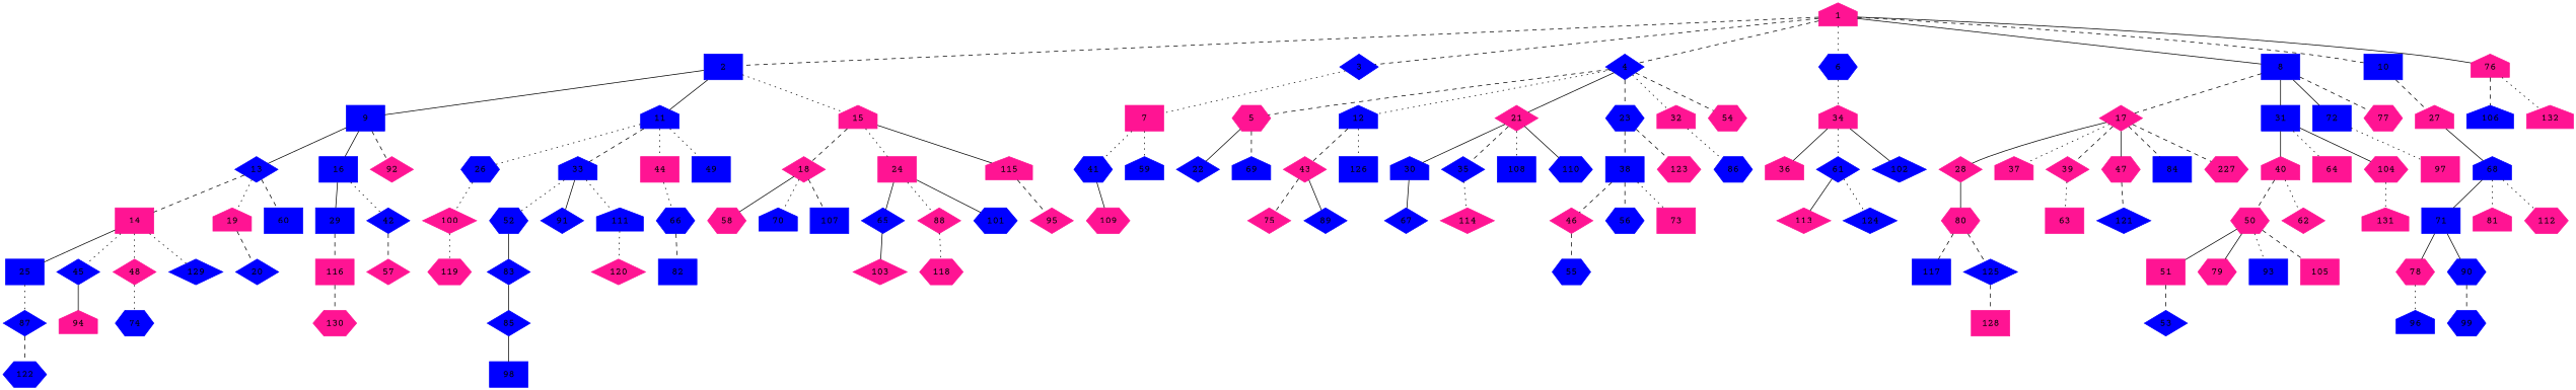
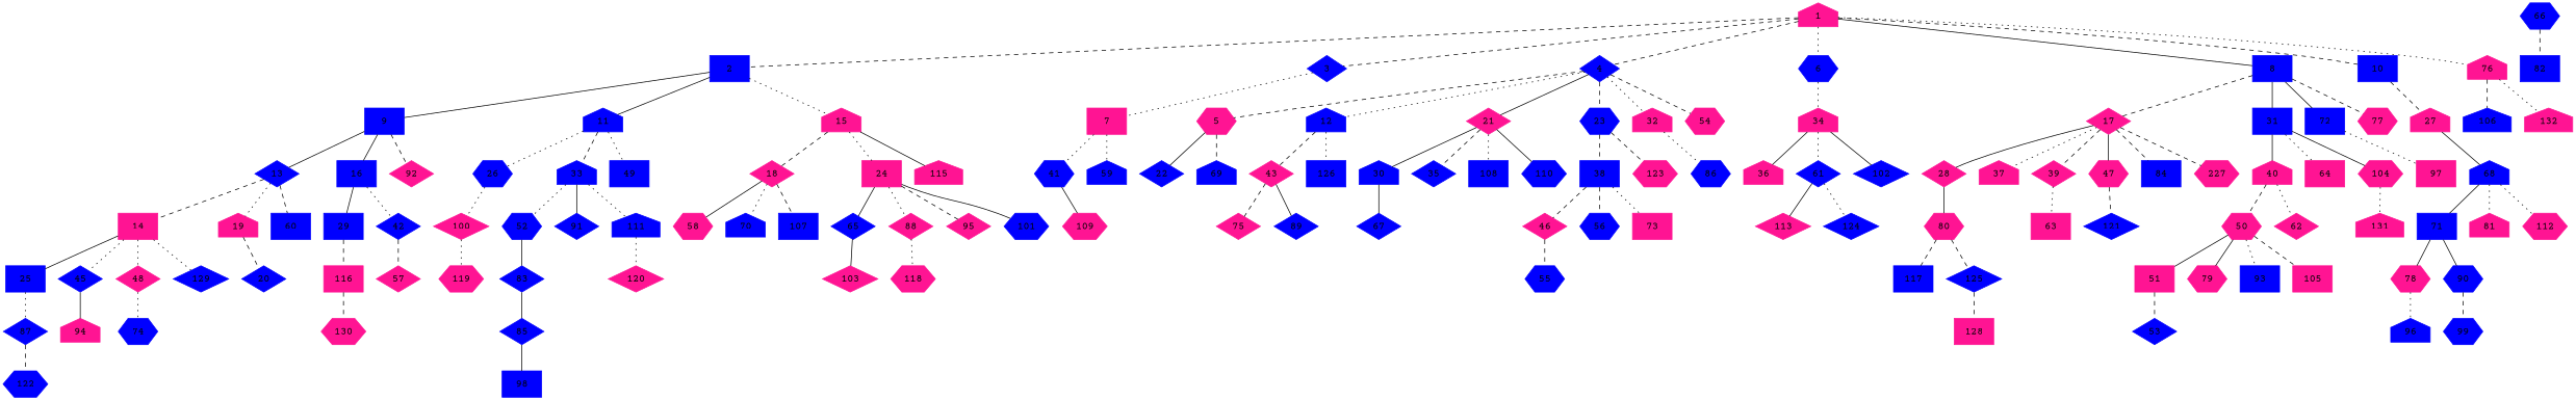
  graph {
    fontname="Courier Prime"
    node [color=blue fontname="Courier Prime" shape=diamond style=filled]
    edge [fontname="Courier Prime" style=dotted]
    1 [color=deeppink shape=house]
    2 [shape=box]
    3
    4
    6 [shape=hexagon]
    8 [shape=box]
    10 [shape=box]
    76 [color=deeppink shape=house]
    9 [shape=box]
    11 [shape=house]
    15 [color=deeppink shape=house]
    7 [color=deeppink shape=box]
    5 [color=deeppink shape=hexagon]
    12 [shape=house]
    21 [color=deeppink]
    23 [shape=hexagon]
    32 [color=deeppink shape=house]
    54 [color=deeppink shape=hexagon]
    34 [color=deeppink shape=house]
    17 [color=deeppink]
    31 [shape=box]
    72 [shape=box]
    77 [color=deeppink shape=hexagon]
    27 [color=deeppink shape=house]
    106 [shape=house]
    132 [color=deeppink shape=house]
    13
    16 [shape=box]
    92 [color=deeppink]
    26 [shape=hexagon]
    33 [shape=house]
-   44 [color=deeppink shape=box]
    49 [shape=box]
    18 [color=deeppink]
    24 [color=deeppink shape=box]
    115 [color=deeppink shape=house]
    41 [shape=hexagon]
    59 [shape=house]
    22
    69 [shape=house]
    43 [color=deeppink]
    126 [shape=box]
    30 [shape=house]
    35
    108 [shape=box]
    110 [shape=hexagon]
    38 [shape=box]
    123 [color=deeppink shape=hexagon]
    86 [shape=hexagon]
    36 [color=deeppink shape=house]
    61
    102
    109 [color=deeppink shape=hexagon]
    28 [color=deeppink]
    37 [color=deeppink shape=house]
    39 [color=deeppink]
    47 [color=deeppink shape=hexagon]
    84 [shape=box]
    n59 [color=deeppink label=227 shape=hexagon]
    40 [color=deeppink shape=house]
    64 [color=deeppink shape=box]
    104 [color=deeppink shape=hexagon]
    97 [color=deeppink shape=box]
    14 [color=deeppink shape=box]
    19 [color=deeppink shape=house]
    60 [shape=box]
    29 [shape=box]
    42
    68 [shape=house]
    100 [color=deeppink]
    52 [shape=hexagon]
    91
    111 [shape=house]
    66 [shape=hexagon]
    75 [color=deeppink]
    89
    25 [shape=box]
    45
    48 [color=deeppink]
    129
    20
    87
    94 [color=deeppink shape=house]
    74 [shape=hexagon]
    58 [color=deeppink shape=hexagon]
    70 [shape=house]
    107 [shape=box]
    65
    88 [color=deeppink]
    95 [color=deeppink]
    101 [shape=hexagon]
    116 [color=deeppink shape=box]
    57 [color=deeppink]
    80 [color=deeppink shape=hexagon]
    63 [color=deeppink shape=box]
    121
    67
-   114 [color=deeppink]
    46 [color=deeppink]
    56 [shape=hexagon]
    73 [color=deeppink shape=box]
    103 [color=deeppink]
    118 [color=deeppink shape=hexagon]
    122 [shape=hexagon]
    119 [color=deeppink shape=hexagon]
    71 [shape=box]
    81 [color=deeppink shape=house]
    112 [color=deeppink shape=hexagon]
    117 [shape=box]
    125
    130 [color=deeppink shape=hexagon]
    50 [color=deeppink shape=hexagon]
    62 [color=deeppink]
    131 [color=deeppink shape=house]
    83
    120 [color=deeppink]
    113 [color=deeppink]
    124
    55 [shape=hexagon]
    51 [color=deeppink shape=box]
    79 [color=deeppink shape=hexagon]
    93 [shape=box]
    105 [color=deeppink shape=box]
    82 [shape=box]
    53
    85
    78 [color=deeppink shape=hexagon]
    90 [shape=hexagon]
    96 [shape=house]
    99 [shape=hexagon]
    128 [color=deeppink shape=box]
    98 [shape=box]
    1 -- 2 [style=dashed]
    1 -- 3 [style=dashed]
    1 -- 4 [style=dashed]
    1 -- 6
    1 -- 8 [style=solid]
    1 -- 10 [style=dashed]
-   1 -- 76 [style=solid]
+   1 -- 76
    2 -- 9 [style=solid]
    2 -- 11 [style=solid]
    2 -- 15
    3 -- 7
    4 -- 5 [style=dashed]
    4 -- 12
    4 -- 21 [style=solid]
    4 -- 23 [style=dashed]
    4 -- 32
    4 -- 54 [style=dashed]
    6 -- 34
    8 -- 17 [style=dashed]
    8 -- 31 [style=solid]
    8 -- 72 [style=solid]
    8 -- 77 [style=dashed]
    10 -- 27 [style=dashed]
    76 -- 106 [style=dashed]
    76 -- 132
    9 -- 13 [style=solid]
    9 -- 16 [style=solid]
    9 -- 92 [style=dashed]
    11 -- 26
    11 -- 33 [style=dashed]
-   11 -- 44
    11 -- 49
    15 -- 18 [style=dashed]
    15 -- 24
    15 -- 115 [style=solid]
    7 -- 41
    7 -- 59
    5 -- 22 [style=solid]
    5 -- 69 [style=dashed]
    12 -- 43 [style=dashed]
    12 -- 126
    21 -- 30 [style=solid]
    21 -- 35 [style=dashed]
    21 -- 108
    21 -- 110 [style=solid]
    23 -- 38 [style=dashed]
    23 -- 123 [style=dashed]
    32 -- 86
    34 -- 36 [style=solid]
    34 -- 61
    34 -- 102 [style=solid]
    17 -- 28 [style=solid]
    17 -- 37
    17 -- 39 [style=dashed]
    17 -- 47 [style=solid]
    17 -- 84 [style=dashed]
    17 -- n59 [style=dashed]
    31 -- 40 [style=solid]
    31 -- 64
    31 -- 104 [style=solid]
    72 -- 97
    27 -- 68 [style=solid]
    13 -- 14 [style=dashed]
    13 -- 19
    13 -- 60 [style=dashed]
    16 -- 29 [style=solid]
    16 -- 42
    26 -- 100
    33 -- 52
    33 -- 91 [style=solid]
    33 -- 111
-   44 -- 66
    18 -- 58 [style=solid]
    18 -- 70
    18 -- 107 [style=dashed]
    24 -- 65 [style=solid]
    24 -- 88
-   115 -- 95 [style=dashed]
+   24 -- 95 [style=dashed]
    24 -- 101 [style=solid]
    41 -- 109 [style=solid]
    43 -- 75 [style=dashed]
    43 -- 89 [style=solid]
    30 -- 67 [style=solid]
-   35 -- 114
    38 -- 46 [style=dashed]
    38 -- 56 [style=dashed]
    38 -- 73
    61 -- 113 [style=solid]
    61 -- 124
    28 -- 80 [style=solid]
    39 -- 63
    47 -- 121 [style=dashed]
    40 -- 50 [style=dashed]
    40 -- 62
    104 -- 131
    14 -- 25 [style=solid]
    14 -- 45
    14 -- 48
    14 -- 129
    19 -- 20 [style=dashed]
    29 -- 116 [style=dashed]
    42 -- 57 [style=dashed]
    68 -- 71 [style=solid]
    68 -- 81
    68 -- 112
    100 -- 119
    52 -- 83 [style=solid]
    111 -- 120
    66 -- 82 [style=dashed]
    25 -- 87
    45 -- 94 [style=solid]
    48 -- 74
    87 -- 122 [style=dashed]
    65 -- 103 [style=solid]
    88 -- 118
    116 -- 130 [style=dashed]
    80 -- 117 [style=dashed]
    80 -- 125 [style=dashed]
    46 -- 55 [style=dashed]
    71 -- 78 [style=solid]
    71 -- 90 [style=solid]
    125 -- 128 [style=dashed]
    50 -- 51 [style=solid]
    50 -- 79 [style=solid]
    50 -- 93
    50 -- 105 [style=dashed]
    83 -- 85 [style=solid]
    51 -- 53 [style=dashed]
    85 -- 98 [style=solid]
    78 -- 96
    90 -- 99 [style=dashed]
  }
